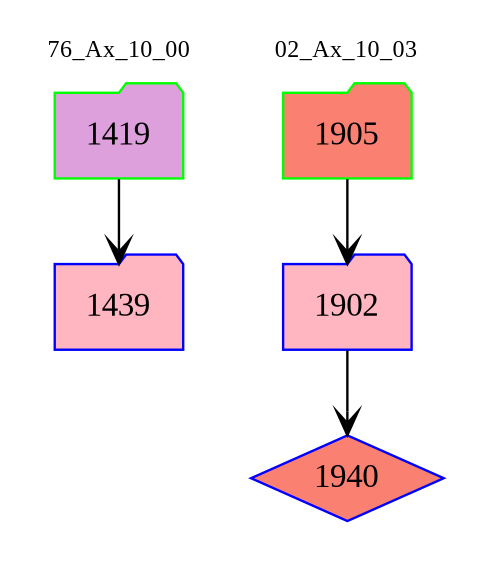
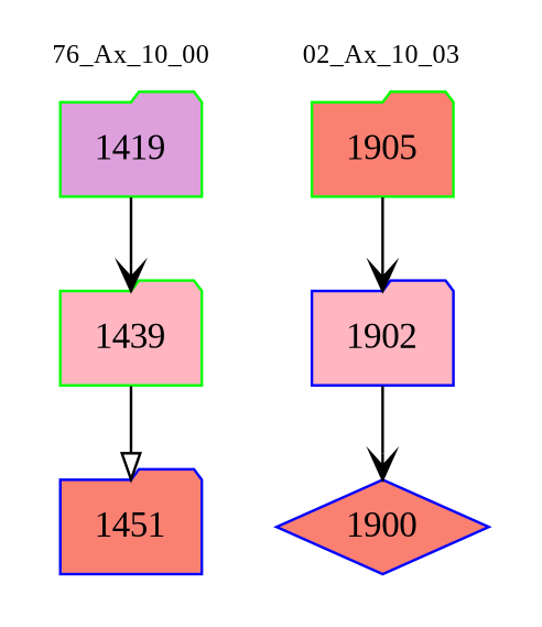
  digraph {
    fontname="Liberation Serif"
    node [color=blue fillcolor=salmon fontname="Liberation Serif" shape=folder style=filled]
    edge [arrowhead=vee color=black fontname="Liberation Serif"]
    n1 [color=green fillcolor=plum label=1419]
-   n2 [fillcolor=lightpink label=1439]
+   n2 [color=green fillcolor=lightpink label=1439]
+   n3 [label=1451]
    n4 [color=green label=1905]
    n5 [fillcolor=lightpink label=1902]
-   n6 [label=1940 shape=diamond]
+   n6 [label=1900 shape=diamond]
    subgraph cluster_1 {
      color=white
      fontsize=10
      label="76_Ax_10_00"
      n1
      n2
+     n3
    }
    subgraph cluster_2 {
      color=white
      fontsize=10
      label="02_Ax_10_03"
      n4
      n5
      n6
    }
    n1 -> n2
+   n2 -> n3 [arrowhead=onormal]
    n4 -> n5
    n5 -> n6
  }
